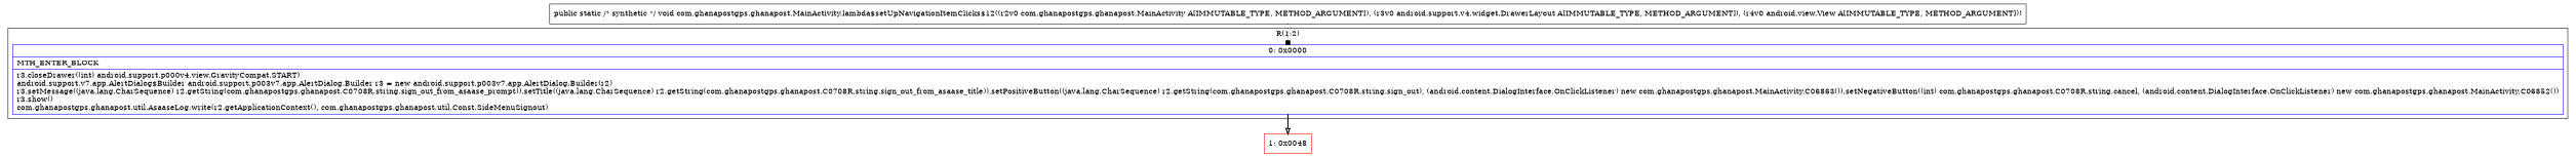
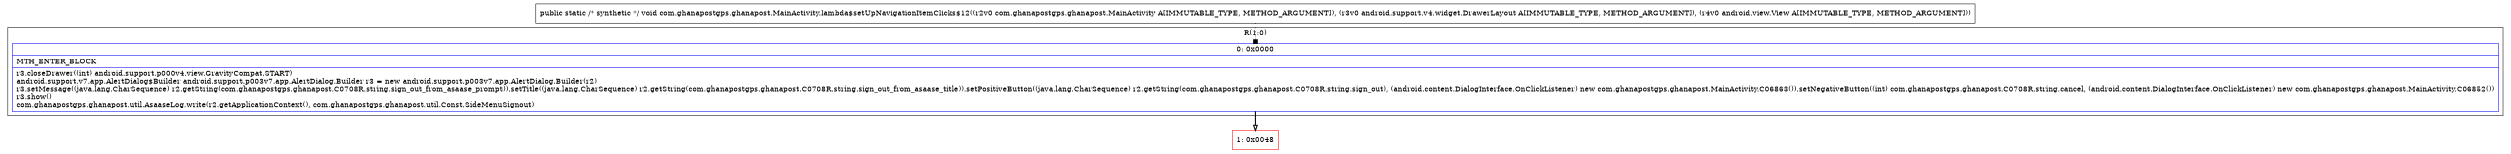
  digraph {
    node [shape=record]
    n1 [color=blue label="{0\:\ 0x0000|MTH_ENTER_BLOCK\l|r3.closeDrawer((int) android.support.p000v4.view.GravityCompat.START)\landroid.support.v7.app.AlertDialog$Builder android.support.p003v7.app.AlertDialog.Builder r3 = new android.support.p003v7.app.AlertDialog.Builder(r2)\lr3.setMessage((java.lang.CharSequence) r2.getString(com.ghanapostgps.ghanapost.C0708R.string.sign_out_from_asaase_prompt)).setTitle((java.lang.CharSequence) r2.getString(com.ghanapostgps.ghanapost.C0708R.string.sign_out_from_asaase_title)).setPositiveButton((java.lang.CharSequence) r2.getString(com.ghanapostgps.ghanapost.C0708R.string.sign_out), (android.content.DialogInterface.OnClickListener) new com.ghanapostgps.ghanapost.MainActivity.C06863()).setNegativeButton((int) com.ghanapostgps.ghanapost.C0708R.string.cancel, (android.content.DialogInterface.OnClickListener) new com.ghanapostgps.ghanapost.MainActivity.C06852())\lr3.show()\lcom.ghanapostgps.ghanapost.util.AsaaseLog.write(r2.getApplicationContext(), com.ghanapostgps.ghanapost.util.Const.SideMenuSignout)\l}"]
    n2 [color=red label="{1\:\ 0x0048}"]
    n3 [label="{public static \/* synthetic *\/ void com.ghanapostgps.ghanapost.MainActivity.lambda$setUpNavigationItemClicks$12((r2v0 com.ghanapostgps.ghanapost.MainActivity A[IMMUTABLE_TYPE, METHOD_ARGUMENT]), (r3v0 android.support.v4.widget.DrawerLayout A[IMMUTABLE_TYPE, METHOD_ARGUMENT]), (r4v0 android.view.View A[IMMUTABLE_TYPE, METHOD_ARGUMENT])) }"]
    subgraph cluster_1 {
-     label="R(1:2)"
+     label="R(1:0)"
      n1
    }
    n1 -> n2 [style=bold arrowhead=onormal]
    n3 -> n1 [style=dotted arrowhead=box]
  }
